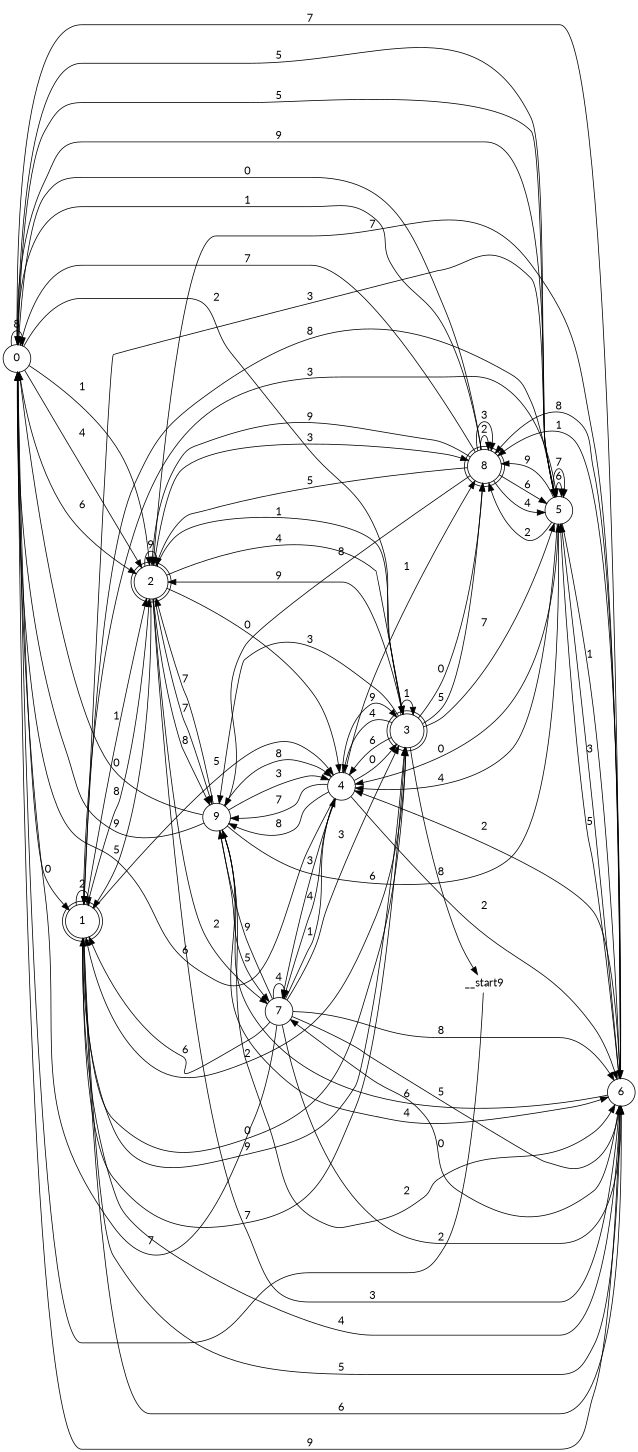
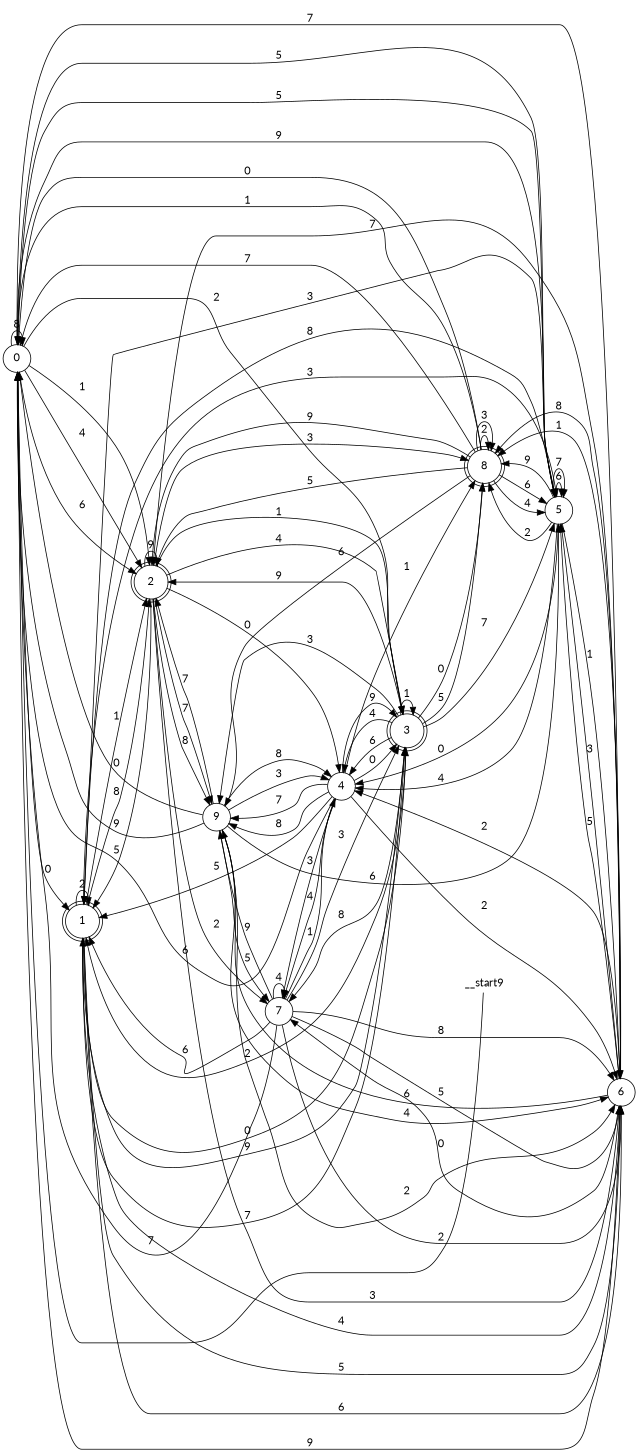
  digraph {
    fontname=Lato
    rankdir=LR
    node [fontname=Lato shape=circle]
    edge [fontname=Lato]
    n1 [label=0]
    n2 [label=1 shape=doublecircle]
    n3 [label=2 shape=doublecircle]
    n4 [label=3 shape=doublecircle]
    n5 [label=5]
    n6 [label=6]
    n7 [label=4]
    n8 [label=7]
    n9 [label=8 shape=doublecircle]
    n10 [label=9]
    n11 [height=0 label=__start9 shape=none width=0]
    n1 -> n1 [label=8]
    n1 -> n2 [label=0]
    n1 -> n3 [label=1]
    n1 -> n3 [label=4]
    n1 -> n3 [label=6]
    n1 -> n4 [label=2]
    n1 -> n5 [label=5]
    n1 -> n5 [label=9]
    n1 -> n6 [label=7]
    n2 -> n2 [label=2]
    n2 -> n3 [label=1]
    n2 -> n3 [label=8]
    n2 -> n4 [label=0]
    n2 -> n4 [label=7]
    n2 -> n4 [label=9]
    n2 -> n5 [label=3]
    n2 -> n6 [label=5]
    n2 -> n6 [label=6]
    n3 -> n2 [label=5]
    n3 -> n3 [label=9]
    n3 -> n4 [label=1]
    n3 -> n4 [label=4]
    n3 -> n6 [label=3]
    n3 -> n7 [label=0]
    n3 -> n8 [label=2]
    n3 -> n9 [label=3]
    n3 -> n10 [label=7]
    n3 -> n10 [label=8]
    n4 -> n2 [label=2]
    n4 -> n3 [label=9]
    n4 -> n4 [label=1]
    n4 -> n5 [label=7]
    n4 -> n7 [label=4]
    n4 -> n7 [label=6]
-   n4 -> n11 [label=8]
+   n4 -> n8 [label=8]
    n4 -> n9 [label=0]
    n4 -> n9 [label=5]
    n4 -> n10 [label=3]
    n5 -> n1 [label=5]
    n5 -> n2 [label=3]
    n5 -> n2 [label=8]
    n5 -> n5 [label=6]
    n5 -> n5 [label=7]
    n5 -> n6 [label=1]
    n5 -> n7 [label=0]
    n5 -> n7 [label=4]
    n5 -> n9 [label=2]
    n5 -> n9 [label=9]
    n6 -> n1 [label=9]
    n6 -> n2 [label=4]
    n6 -> n3 [label=7]
    n6 -> n5 [label=3]
    n6 -> n5 [label=5]
    n6 -> n7 [label=2]
    n6 -> n8 [label=0]
    n6 -> n9 [label=1]
    n6 -> n9 [label=8]
    n6 -> n10 [label=6]
    n7 -> n1 [label=6]
-   n2 -> n7 [label=5]
+   n7 -> n2 [label=5]
    n7 -> n4 [label=0]
    n7 -> n4 [label=9]
    n7 -> n6 [label=2]
    n7 -> n8 [label=3]
    n7 -> n8 [label=4]
    n7 -> n9 [label=1]
    n7 -> n10 [label=7]
    n7 -> n10 [label=8]
    n8 -> n1 [label=7]
    n8 -> n2 [label=6]
    n8 -> n4 [label=3]
    n8 -> n6 [label=2]
    n8 -> n6 [label=5]
    n8 -> n6 [label=8]
    n8 -> n7 [label=1]
    n8 -> n8 [label=4]
    n8 -> n10 [label=9]
    n9 -> n1 [label=0]
    n9 -> n1 [label=1]
    n9 -> n1 [label=7]
    n9 -> n3 [label=5]
    n9 -> n3 [label=9]
    n9 -> n5 [label=4]
    n9 -> n5 [label=6]
    n9 -> n9 [label=2]
    n9 -> n9 [label=3]
-   n9 -> n10 [label=8]
+   n9 -> n10 [label=6]
    n10 -> n1 [label=0]
    n10 -> n1 [label=9]
    n10 -> n3 [label=7]
    n10 -> n5 [label=6]
    n10 -> n6 [label=2]
    n10 -> n6 [label=4]
    n10 -> n7 [label=3]
    n10 -> n7 [label=8]
    n10 -> n8 [label=5]
    n11 -> n1
  }
